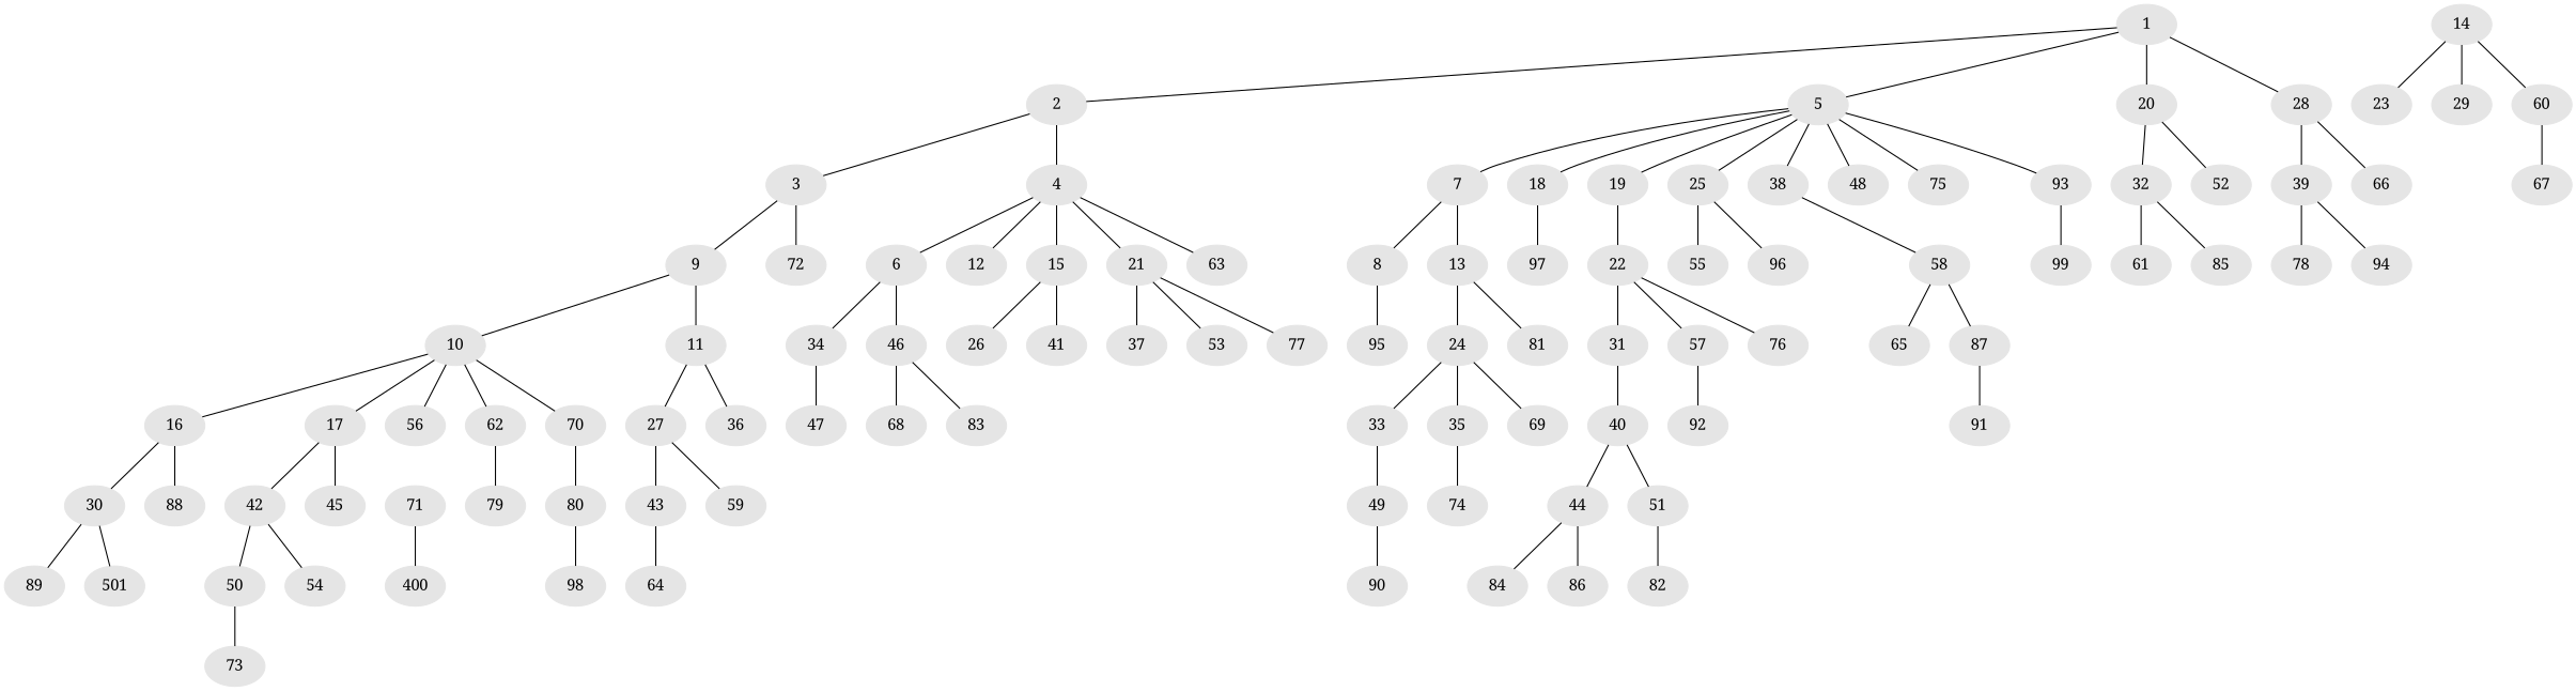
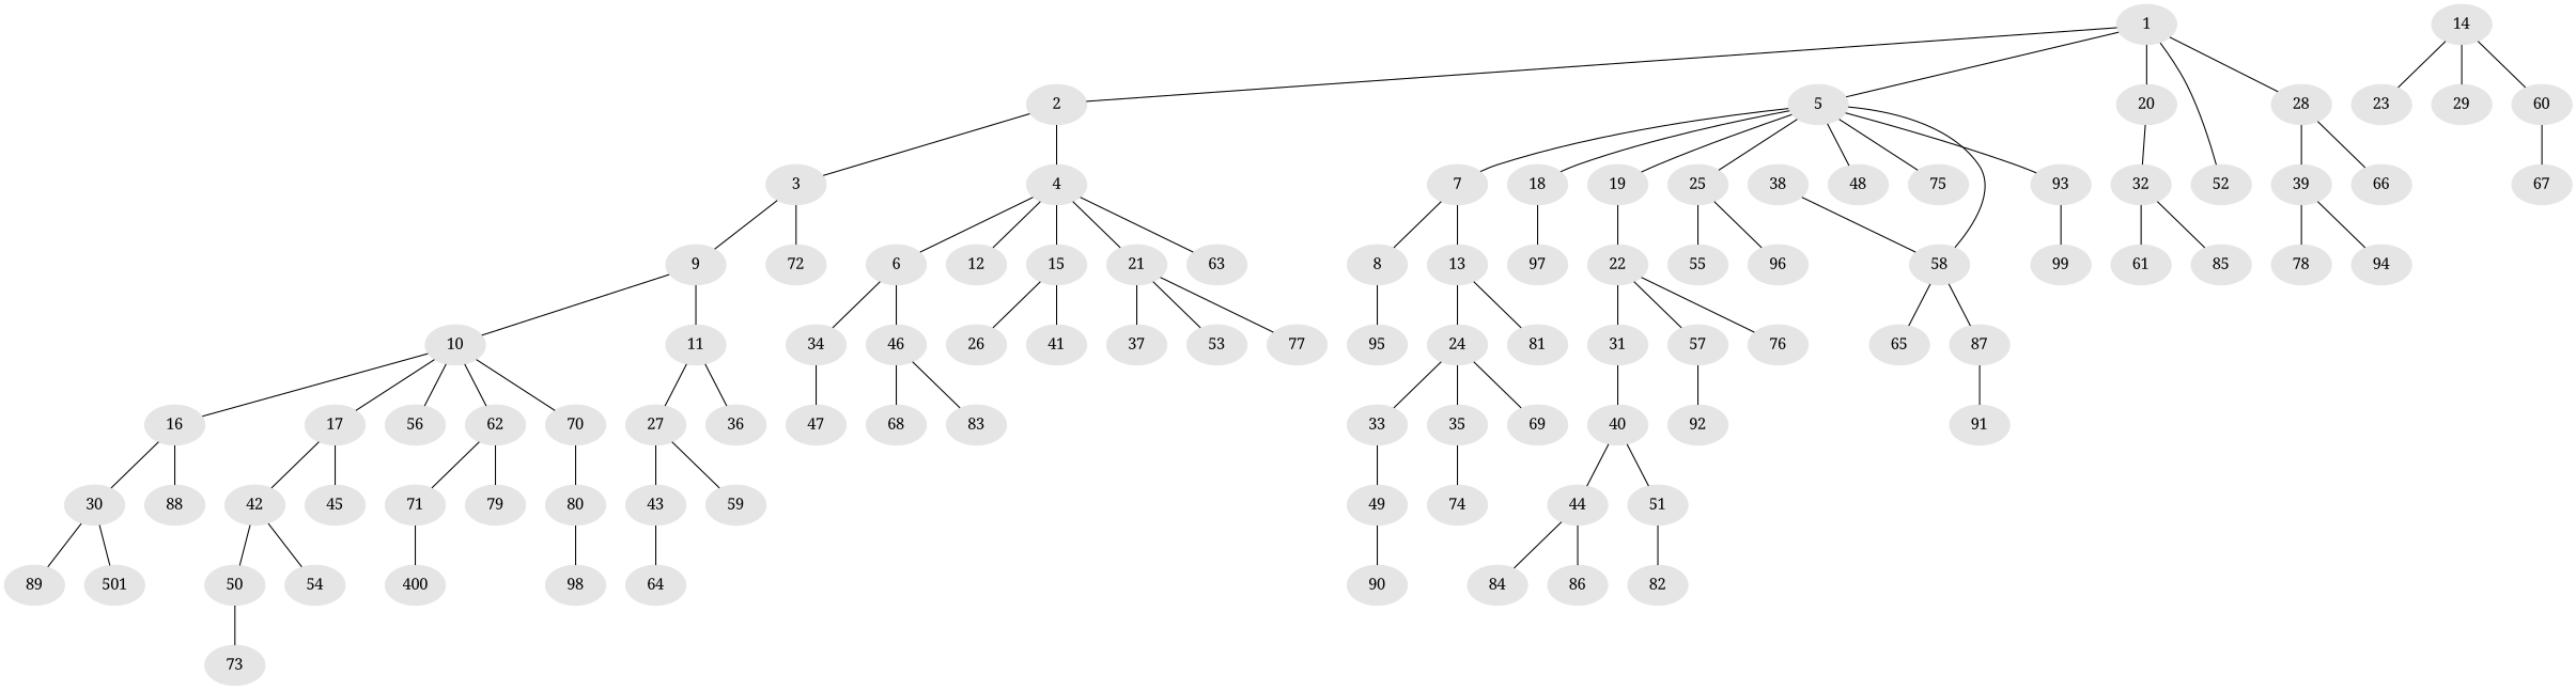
  graph {
    fontname="Noto Serif"
    node [color=gray90 fontname="Noto Serif" style=filled]
    edge [fontname="Noto Serif"]
    1
    2
    5
    20
    28
    52
    3
    4
    7
    18
    19
    25
    38
    48
    75
    93
    32
    39
    66
    9
    72
    6
    12
    15
    21
    63
    10
    11
    34
    46
    26
    41
    37
    53
    77
    8
    13
    97
    22
    55
    96
    58
    99
    47
    68
    83
    95
    24
    81
    14
    23
    29
    60
    16
    17
    56
    62
    70
    27
    36
    30
    88
    42
    45
    71
    79
    80
    43
    59
    33
    35
    69
    67
    89
    n75 [label=501]
    50
    54
    31
    57
    76
    61
    85
    40
    92
    49
    74
    64
    78
    94
    44
    51
    90
    65
    87
    84
    86
    82
    73
    91
    n100 [label=400]
    98
    1 -- 2
    1 -- 5
    1 -- 20
    1 -- 28
-   20 -- 52
+   1 -- 52
    2 -- 3
    2 -- 4
    5 -- 7
    5 -- 18
    5 -- 19
    5 -- 25
-   5 -- 38
+   5 -- 58
    5 -- 48
    5 -- 75
    5 -- 93
    20 -- 32
    28 -- 39
    28 -- 66
    3 -- 9
    3 -- 72
    4 -- 6
    4 -- 12
    4 -- 15
    4 -- 21
    4 -- 63
    7 -- 8
    7 -- 13
    18 -- 97
    19 -- 22
    25 -- 55
    25 -- 96
    38 -- 58
    93 -- 99
    32 -- 61
    32 -- 85
    39 -- 78
    39 -- 94
    9 -- 10
    9 -- 11
    6 -- 34
    6 -- 46
    15 -- 26
    15 -- 41
    21 -- 37
    21 -- 53
    21 -- 77
    10 -- 16
    10 -- 17
    10 -- 56
    10 -- 62
    10 -- 70
    11 -- 27
    11 -- 36
    34 -- 47
    46 -- 68
    46 -- 83
    8 -- 95
    13 -- 24
    13 -- 81
    22 -- 31
    22 -- 57
    22 -- 76
    58 -- 65
    58 -- 87
    24 -- 33
    24 -- 35
    24 -- 69
    14 -- 23
    14 -- 29
    14 -- 60
    60 -- 67
    16 -- 30
    16 -- 88
    17 -- 42
    17 -- 45
+   62 -- 71
    62 -- 79
    70 -- 80
    27 -- 43
    27 -- 59
    30 -- 89
    30 -- n75
    42 -- 50
    42 -- 54
    71 -- n100
    80 -- 98
    43 -- 64
    33 -- 49
    35 -- 74
    50 -- 73
    31 -- 40
    57 -- 92
    40 -- 44
    40 -- 51
    49 -- 90
    44 -- 84
    44 -- 86
    51 -- 82
    87 -- 91
  }
